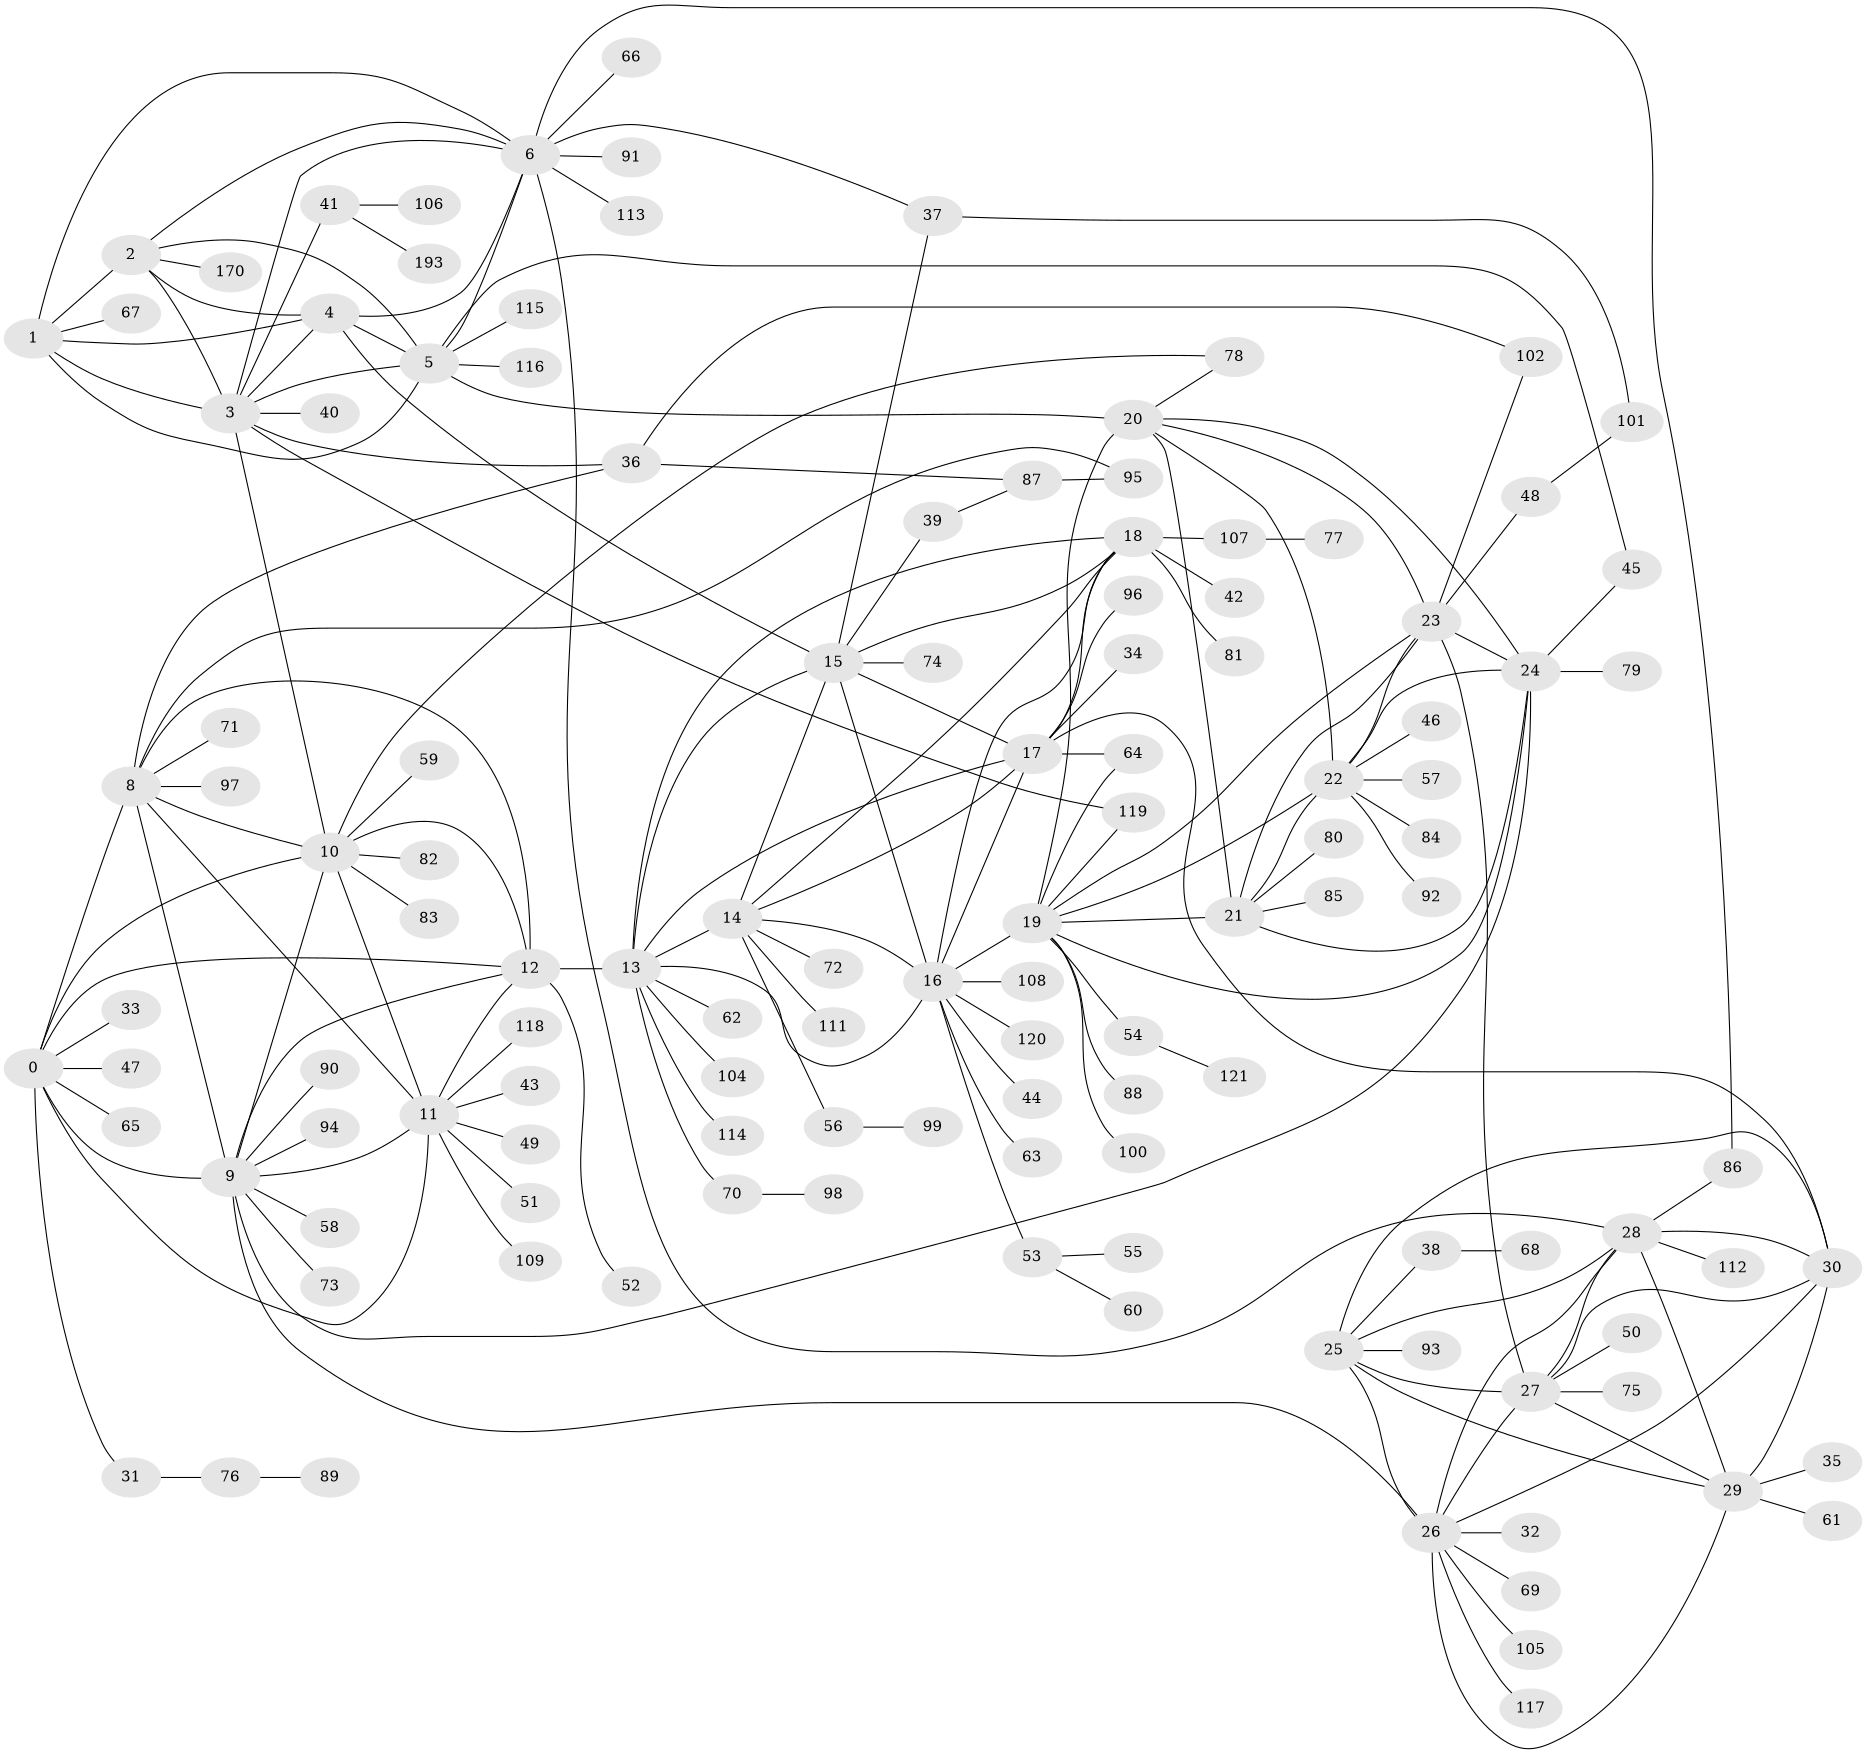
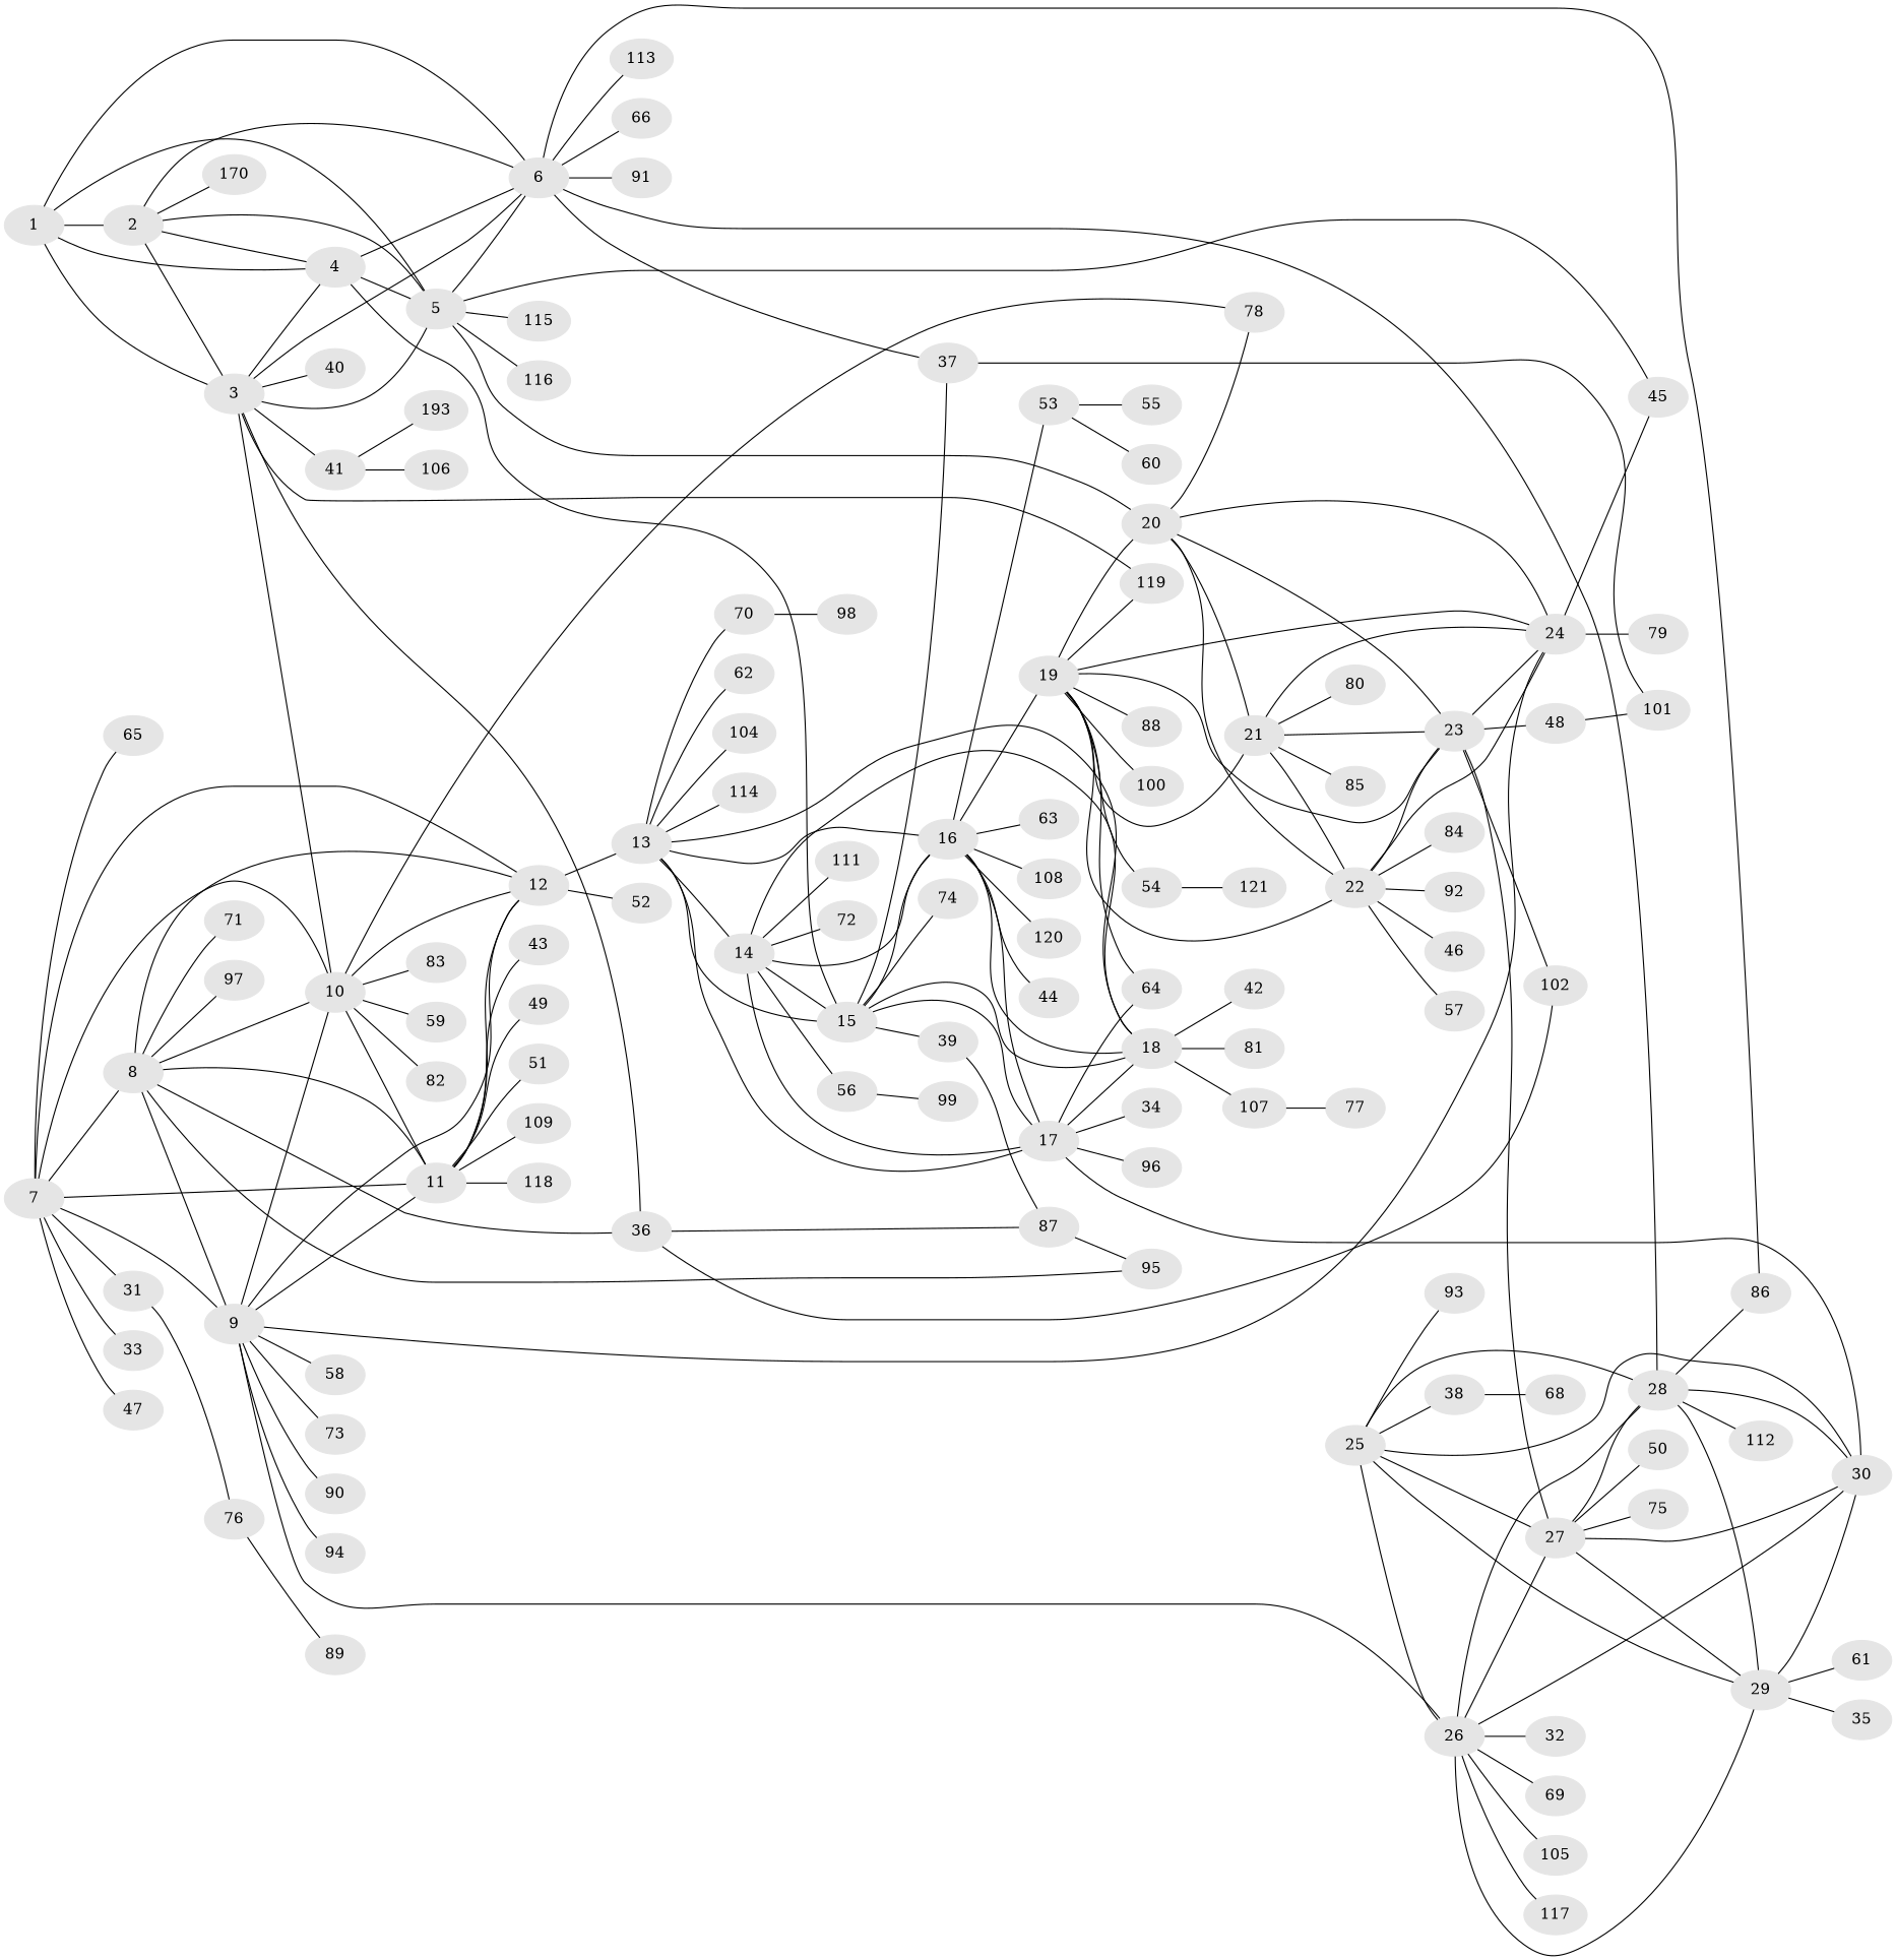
  graph {
    rankdir=LR
    node [color=gray90 style=filled]
    1
    2
    3
    4
    5
    6
-   67
    n8 [label=170]
    10
    36
    40
    41
    119
    15
    20
    45
    115
    116
    28
    37
    66
    86
    91
    113
    11
    12
    59
    78
    82
    83
    102
    87
    n33 [label=193]
    106
    16
    17
    18
    39
    74
    24
    21
    22
    23
    30
    29
    112
    101
-   7 [label=0]
+   7
    8
    9
    31
    33
    47
    65
    71
    95
    97
    26
    58
    73
    90
    94
    43
    49
    51
    109
    118
    13
    52
    76
    79
    27
    32
    69
    105
    117
    14
    62
    70
    104
    114
    56
    72
    111
    19
    44
    53
    63
    108
    120
    34
    64
    96
    42
    81
    107
    98
    99
    54
    88
    100
    55
    60
    77
    80
    85
    46
    57
    84
    92
    48
    121
    50
    75
    25
    38
    93
    35
    61
    68
    89
    1 -- 2
    1 -- 3
    1 -- 4
    1 -- 5
    1 -- 6
-   1 -- 67
    2 -- 3
    2 -- 4
    2 -- 5
    2 -- 6
    2 -- n8
    3 -- 4
    3 -- 5
    3 -- 6
    3 -- 10
    3 -- 36
    3 -- 40
    3 -- 41
    3 -- 119
    4 -- 5
    4 -- 6
    4 -- 15
    5 -- 6
    5 -- 20
    5 -- 45
    5 -- 115
    5 -- 116
    6 -- 28
    6 -- 37
    6 -- 66
    6 -- 86
    6 -- 91
    6 -- 113
    10 -- 11
    10 -- 12
    10 -- 59
    10 -- 78
    10 -- 82
    10 -- 83
    36 -- 102
    36 -- 87
    41 -- n33
    41 -- 106
    15 -- 37
    15 -- 16
    15 -- 17
    15 -- 18
    15 -- 39
    15 -- 74
    20 -- 78
    20 -- 24
    20 -- 21
    20 -- 22
    20 -- 23
    28 -- 86
    28 -- 30
    28 -- 29
    28 -- 112
    37 -- 101
    11 -- 12
    11 -- 43
    11 -- 49
    11 -- 51
    11 -- 109
    11 -- 118
    12 -- 13
    12 -- 52
    87 -- 95
    16 -- 17
    16 -- 18
    16 -- 19
    16 -- 44
    16 -- 53
    16 -- 63
    16 -- 108
    16 -- 120
    17 -- 18
    17 -- 30
    17 -- 34
    17 -- 64
    17 -- 96
    18 -- 42
    18 -- 81
    18 -- 107
    39 -- 87
    24 -- 45
    24 -- 79
    21 -- 24
    21 -- 22
    21 -- 23
    21 -- 80
    21 -- 85
    22 -- 24
    22 -- 23
    22 -- 46
    22 -- 57
    22 -- 84
    22 -- 92
    23 -- 102
    23 -- 24
    23 -- 27
    23 -- 48
    29 -- 30
    29 -- 35
    29 -- 61
    7 -- 10
    7 -- 11
    7 -- 12
    7 -- 8
    7 -- 9
    7 -- 31
    7 -- 33
    7 -- 47
    7 -- 65
    8 -- 10
    8 -- 36
    8 -- 11
    8 -- 12
    8 -- 9
    8 -- 71
    8 -- 95
    8 -- 97
    9 -- 10
    9 -- 11
    9 -- 12
    9 -- 24
    9 -- 26
    9 -- 58
    9 -- 73
    9 -- 90
    9 -- 94
    31 -- 76
    26 -- 28
    26 -- 30
    26 -- 29
    26 -- 27
    26 -- 32
    26 -- 69
    26 -- 105
    26 -- 117
    13 -- 15
    13 -- 16
    13 -- 17
    13 -- 18
    13 -- 14
    13 -- 62
    13 -- 70
    13 -- 104
    13 -- 114
    76 -- 89
    27 -- 28
    27 -- 30
    27 -- 29
    27 -- 50
    27 -- 75
    14 -- 15
    14 -- 16
    14 -- 17
    14 -- 18
    14 -- 56
    14 -- 72
    14 -- 111
    70 -- 98
    56 -- 99
    19 -- 119
    19 -- 20
    19 -- 24
    19 -- 21
    19 -- 22
    19 -- 23
    19 -- 64
    19 -- 54
    19 -- 88
    19 -- 100
    53 -- 55
    53 -- 60
    107 -- 77
    54 -- 121
    48 -- 101
    25 -- 28
    25 -- 30
    25 -- 29
    25 -- 26
    25 -- 27
    25 -- 38
    25 -- 93
    38 -- 68
  }
